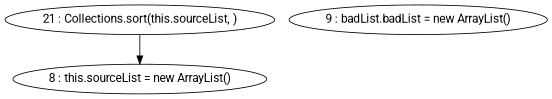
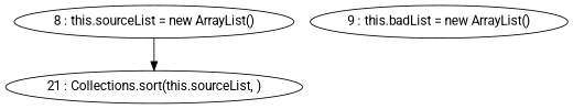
  digraph {
    fontname=Roboto
    node [fontname=Roboto]
    "8 : this.sourceList = new ArrayList()"
    "21 : Collections.sort(this.sourceList, )"
-   "9 : this.badList = new ArrayList()" [label="9 : badList.badList = new ArrayList()"]
-   "21 : Collections.sort(this.sourceList, )" -> "8 : this.sourceList = new ArrayList()" [fontname=Roboto]
+   "9 : this.badList = new ArrayList()"
+   "8 : this.sourceList = new ArrayList()" -> "21 : Collections.sort(this.sourceList, )" [fontname=Roboto]
  }
